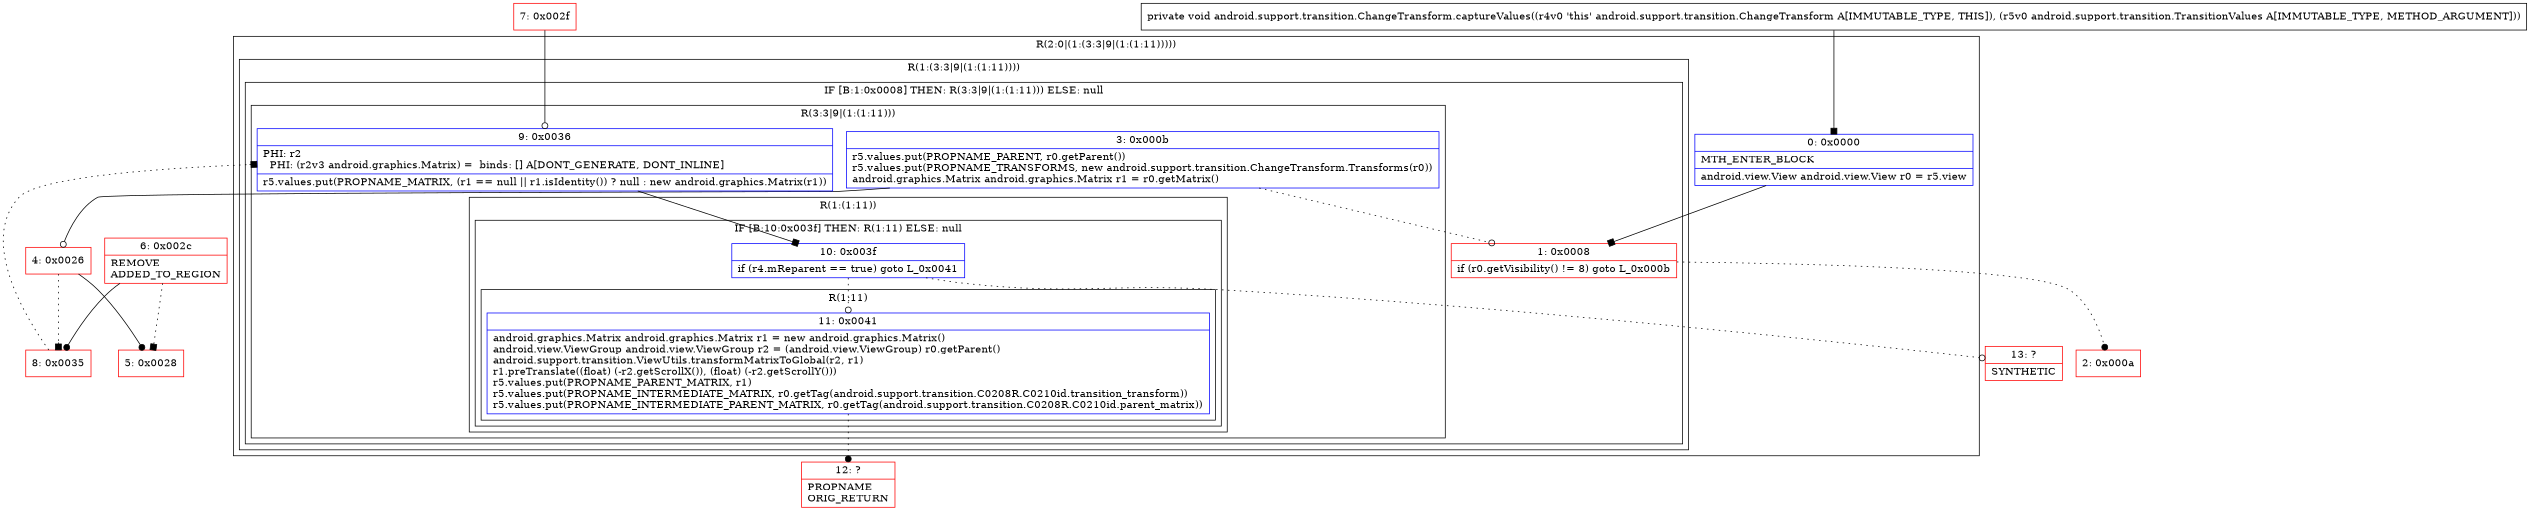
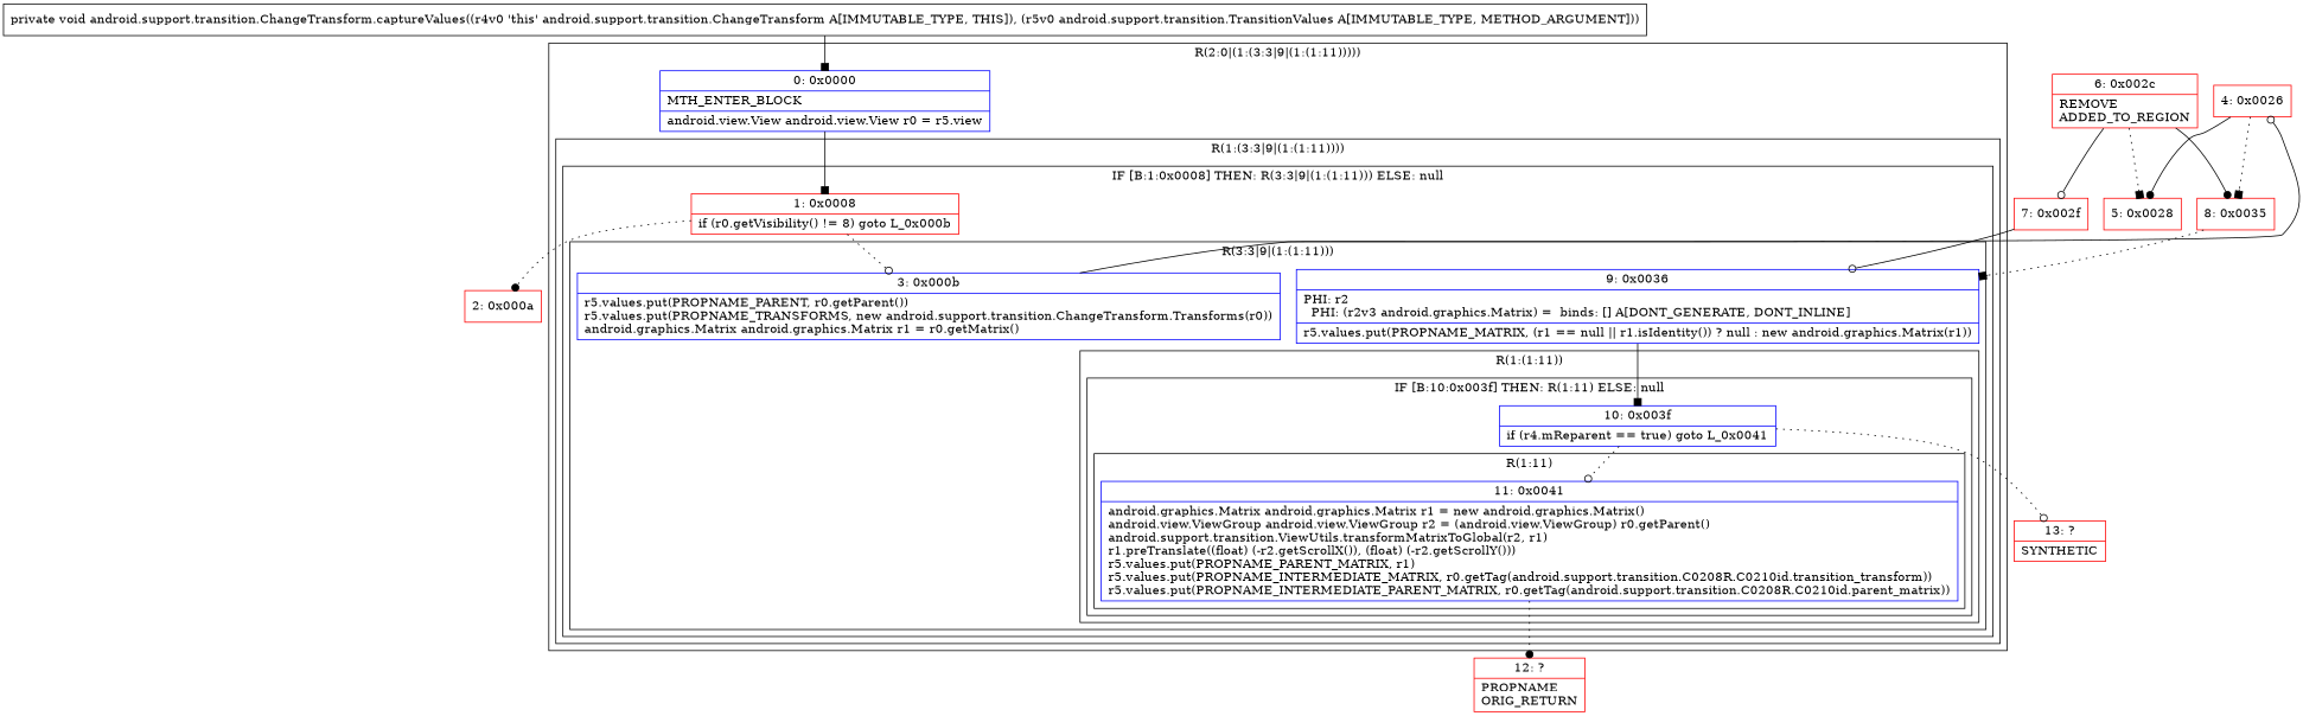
  digraph {
    node [color=red shape=record]
    edge [arrowhead=odot style=dotted]
    n1 [color=blue label="{11\:\ 0x0041|android.graphics.Matrix android.graphics.Matrix r1 = new android.graphics.Matrix()\landroid.view.ViewGroup android.view.ViewGroup r2 = (android.view.ViewGroup) r0.getParent()\landroid.support.transition.ViewUtils.transformMatrixToGlobal(r2, r1)\lr1.preTranslate((float) (\-r2.getScrollX()), (float) (\-r2.getScrollY()))\lr5.values.put(PROPNAME_PARENT_MATRIX, r1)\lr5.values.put(PROPNAME_INTERMEDIATE_MATRIX, r0.getTag(android.support.transition.C0208R.C0210id.transition_transform))\lr5.values.put(PROPNAME_INTERMEDIATE_PARENT_MATRIX, r0.getTag(android.support.transition.C0208R.C0210id.parent_matrix))\l}"]
    n2 [color=blue label="{10\:\ 0x003f|if (r4.mReparent == true) goto L_0x0041\l}"]
    n3 [color=blue label="{3\:\ 0x000b|r5.values.put(PROPNAME_PARENT, r0.getParent())\lr5.values.put(PROPNAME_TRANSFORMS, new android.support.transition.ChangeTransform.Transforms(r0))\landroid.graphics.Matrix android.graphics.Matrix r1 = r0.getMatrix()\l}"]
    n4 [color=blue label="{9\:\ 0x0036|PHI: r2 \l  PHI: (r2v3 android.graphics.Matrix) =  binds: [] A[DONT_GENERATE, DONT_INLINE]\l|r5.values.put(PROPNAME_MATRIX, (r1 == null \|\| r1.isIdentity()) ? null : new android.graphics.Matrix(r1))\l}"]
    n5 [label="{1\:\ 0x0008|if (r0.getVisibility() != 8) goto L_0x000b\l}"]
    n6 [color=blue label="{0\:\ 0x0000|MTH_ENTER_BLOCK\l|android.view.View android.view.View r0 = r5.view\l}"]
    n7 [label="{12\:\ ?|PROPNAME\lORIG_RETURN\l}"]
    n8 [label="{13\:\ ?|SYNTHETIC\l}"]
    n9 [label="{4\:\ 0x0026}"]
    n10 [label="{2\:\ 0x000a}"]
    n11 [label="{5\:\ 0x0028}"]
    n12 [label="{8\:\ 0x0035}"]
    n13 [label="{6\:\ 0x002c|REMOVE\lADDED_TO_REGION\l}"]
    n14 [label="{7\:\ 0x002f}"]
    n15 [label="{private void android.support.transition.ChangeTransform.captureValues((r4v0 'this' android.support.transition.ChangeTransform A[IMMUTABLE_TYPE, THIS]), (r5v0 android.support.transition.TransitionValues A[IMMUTABLE_TYPE, METHOD_ARGUMENT])) }" color=""]
    subgraph cluster_1 {
      label="R(2:0|(1:(3:3|9|(1:(1:11)))))"
      n6
      subgraph cluster_2 {
        label="R(1:(3:3|9|(1:(1:11))))"
        subgraph cluster_3 {
          label="IF [B:1:0x0008] THEN: R(3:3|9|(1:(1:11))) ELSE: null"
          n5
          subgraph cluster_4 {
            label="R(3:3|9|(1:(1:11)))"
            n3
            n4
            subgraph cluster_5 {
              label="R(1:(1:11))"
              subgraph cluster_6 {
                label="IF [B:10:0x003f] THEN: R(1:11) ELSE: null"
                n2
                subgraph cluster_7 {
                  label="R(1:11)"
                  n1
                }
              }
            }
          }
        }
      }
    }
    n1 -> n7 [arrowhead=dot]
    n2 -> n1
    n2 -> n8
    n3 -> n9 [style=solid]
    n4 -> n2 [arrowhead=box style=solid]
-   n3 -> n5
+   n5 -> n3
    n5 -> n10 [arrowhead=dot]
    n6 -> n5 [arrowhead=box style=solid]
    n9 -> n11 [arrowhead=dot style=solid]
    n9 -> n12 [arrowhead=box]
    n12 -> n4 [arrowhead=box]
    n13 -> n11 [arrowhead=box]
    n13 -> n12 [arrowhead=dot style=solid]
+   n13 -> n14 [style=solid]
    n14 -> n4 [style=solid]
    n15 -> n6 [arrowhead=box style=solid]
  }
